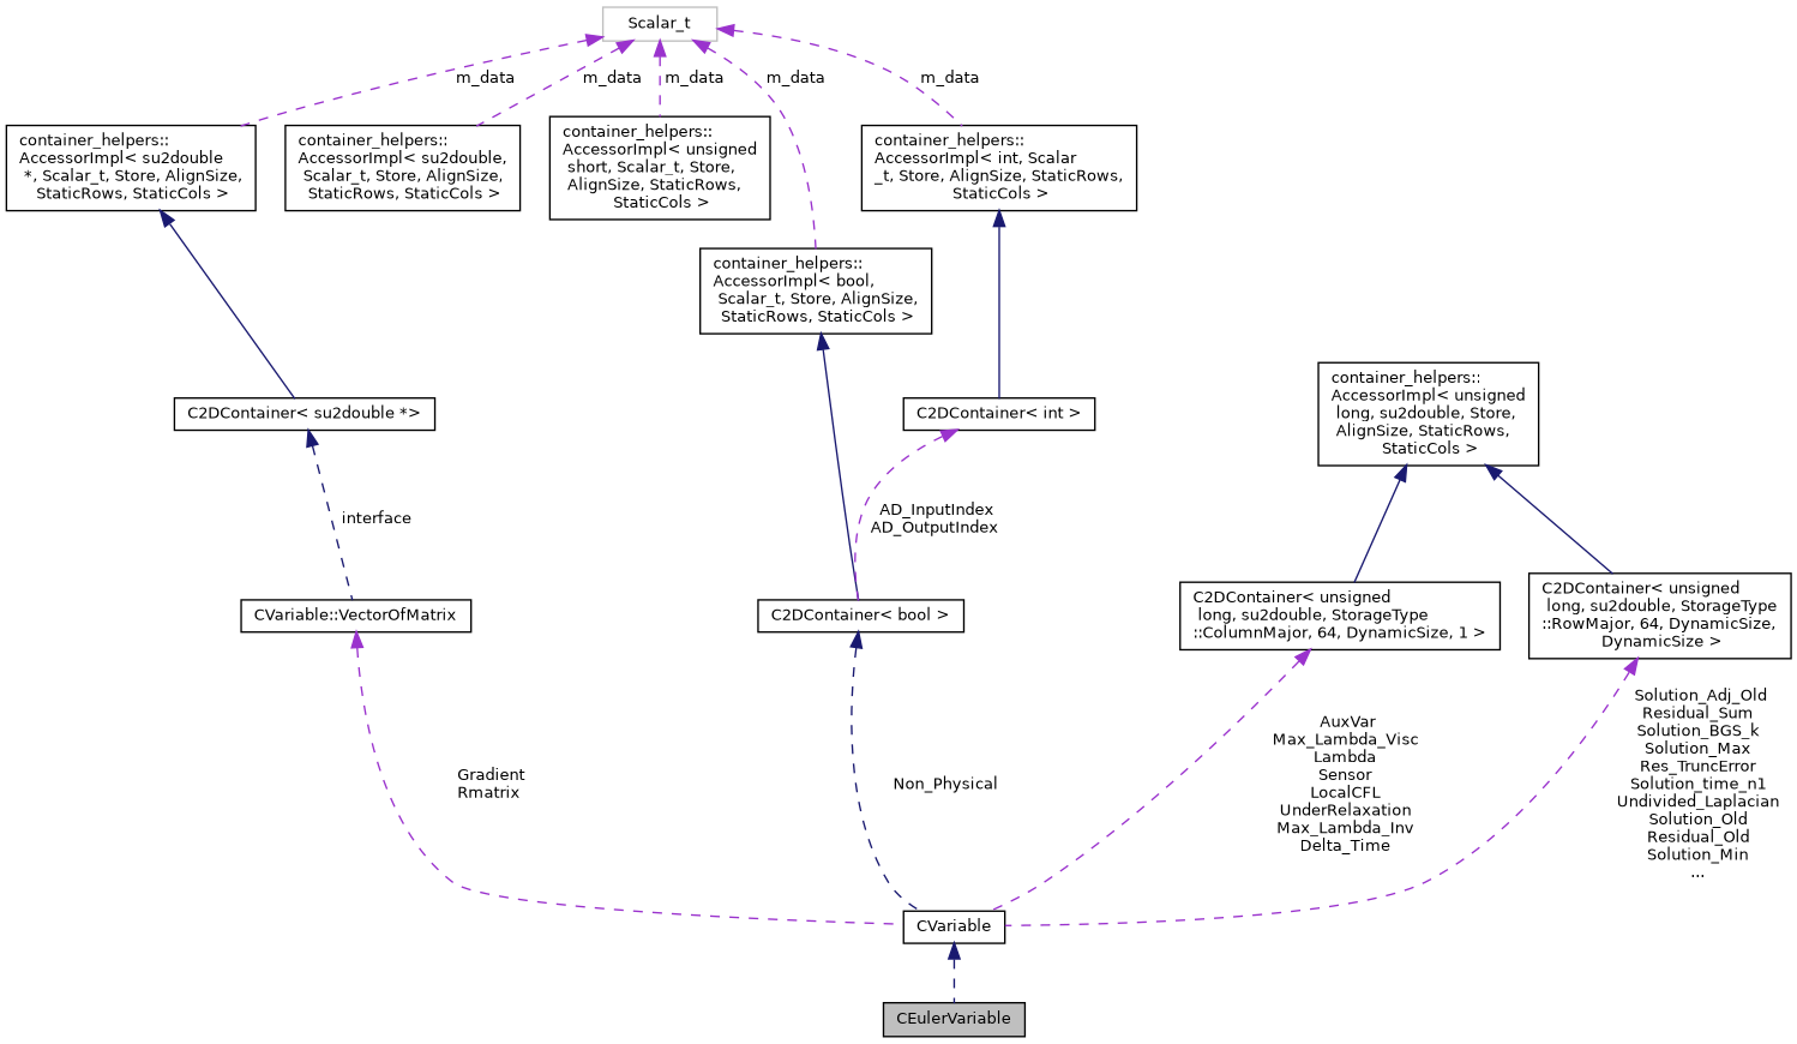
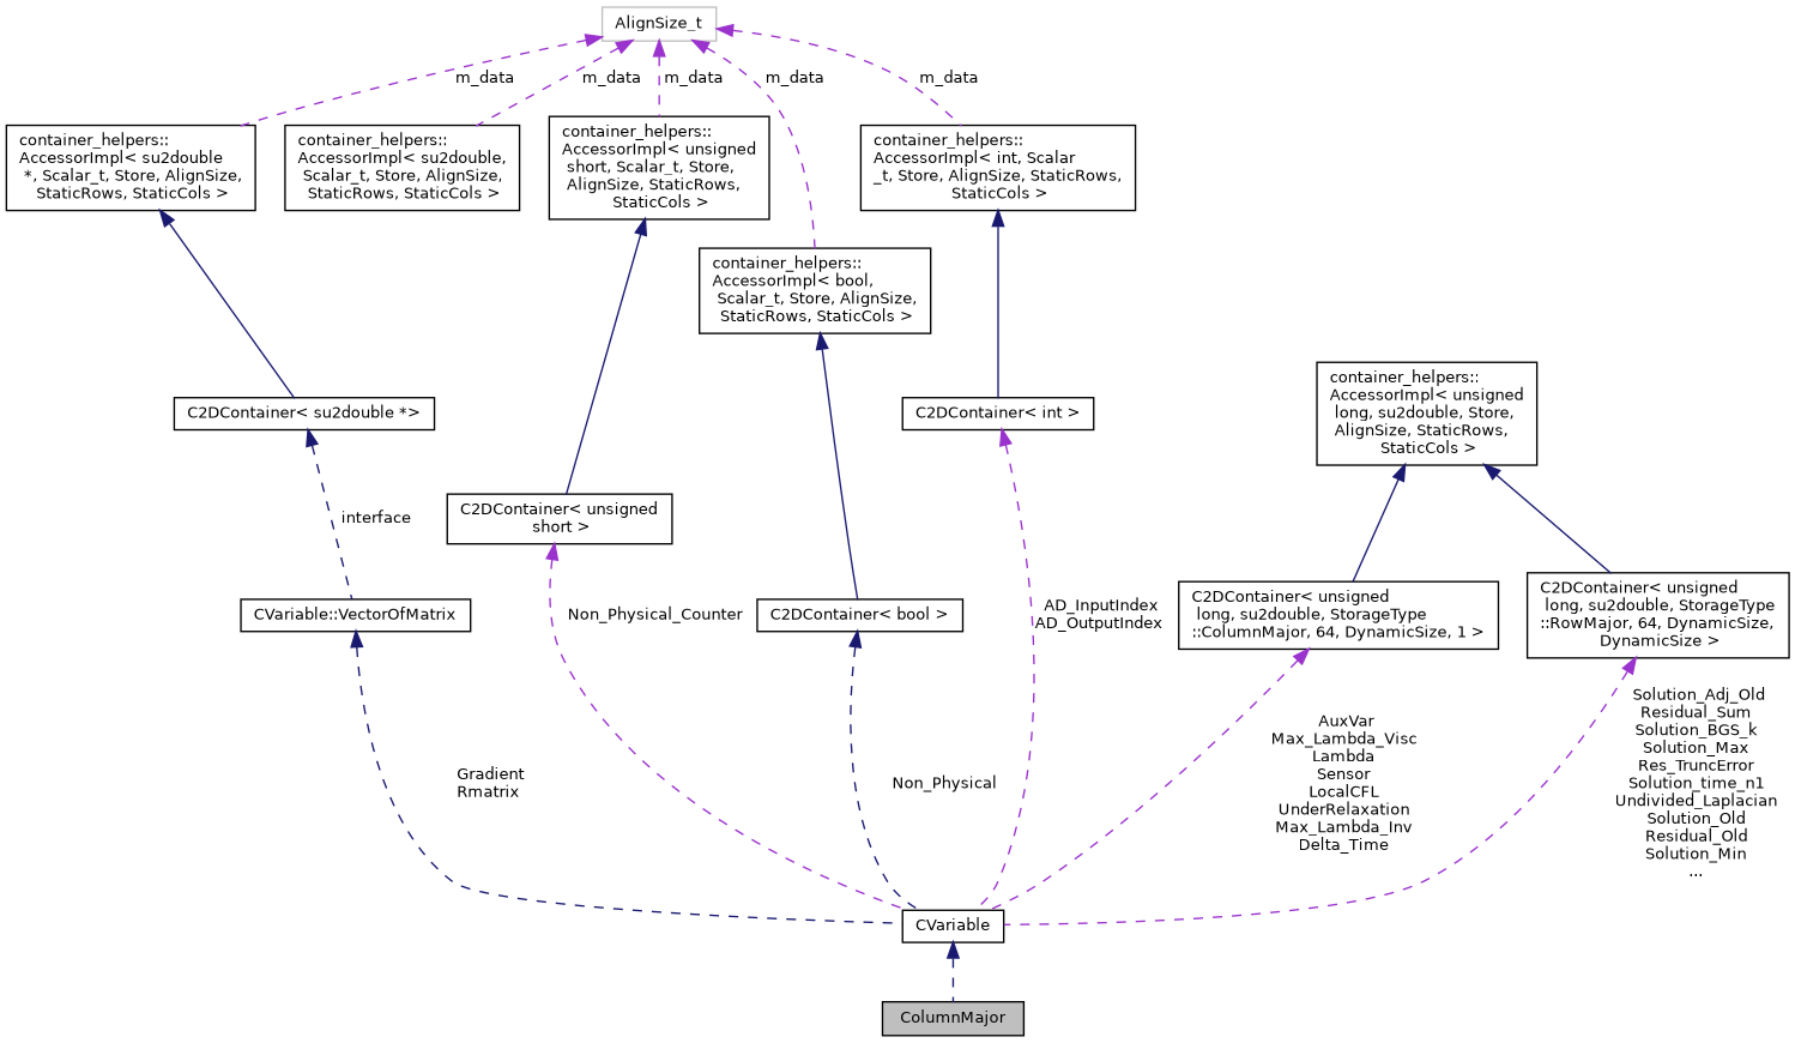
  digraph {
    rankdir=TB
    node [color=black fillcolor=white fontname=Helvetica fontsize=10 shape=record style=filled]
    edge [color=darkorchid3 dir=back fontname=Helvetica fontsize=10 labelfontname=Helvetica labelfontsize=10 style=dashed]
-   n1 [fillcolor=grey75 fontcolor=black height=0.2 label=CEulerVariable width=0.4]
+   n1 [fillcolor=grey75 fontcolor=black height=0.2 label=ColumnMajor width=0.4]
    n2 [height=0.2 label=CVariable width=0.4]
    n3 [height=0.2 label="CVariable::VectorOfMatrix" width=0.4]
    n4 [height=0.2 label="C2DContainer\< su2double *\>" width=0.4]
    n5 [height=0.2 label="container_helpers::\lAccessorImpl\< su2double\l *, Scalar_t, Store, AlignSize,\l StaticRows, StaticCols \>" width=0.4]
-   n6 [color=grey75 height=0.2 label=Scalar_t width=0.4]
+   n6 [color=grey75 height=0.2 label=AlignSize_t width=0.4]
    n7 [height=0.2 label="container_helpers::\lAccessorImpl\< su2double,\l Scalar_t, Store, AlignSize,\l StaticRows, StaticCols \>" width=0.4]
    n8 [height=0.2 label="container_helpers::\lAccessorImpl\< unsigned\l short, Scalar_t, Store,\l AlignSize, StaticRows,\l StaticCols \>" width=0.4]
    n9 [height=0.2 label="container_helpers::\lAccessorImpl\< bool,\l Scalar_t, Store, AlignSize,\l StaticRows, StaticCols \>" width=0.4]
    n10 [height=0.2 label="container_helpers::\lAccessorImpl\< int, Scalar\l_t, Store, AlignSize, StaticRows,\l StaticCols \>" width=0.4]
+   n11 [height=0.2 label="C2DContainer\< unsigned\l short \>" width=0.4]
    n12 [height=0.2 label="C2DContainer\< bool \>" width=0.4]
    n13 [height=0.2 label="C2DContainer\< int \>" width=0.4]
    n14 [height=0.2 label="C2DContainer\< unsigned\l long, su2double, StorageType\l::ColumnMajor, 64, DynamicSize, 1 \>" width=0.4]
    n15 [height=0.2 label="container_helpers::\lAccessorImpl\< unsigned\l long, su2double, Store,\l AlignSize, StaticRows,\l StaticCols \>" width=0.4]
    n16 [height=0.2 label="C2DContainer\< unsigned\l long, su2double, StorageType\l::RowMajor, 64, DynamicSize,\l DynamicSize \>" width=0.4]
    n2 -> n1 [color=midnightblue]
-   n3 -> n2 [label=" Gradient\nRmatrix"]
+   n3 -> n2 [color=midnightblue label=" Gradient\nRmatrix"]
    n4 -> n3 [color=midnightblue label=" interface"]
    n5 -> n4 [color=midnightblue style=solid]
    n6 -> n5 [label=" m_data"]
    n6 -> n7 [label=" m_data"]
    n6 -> n8 [label=" m_data"]
    n6 -> n9 [label=" m_data"]
    n6 -> n10 [label=" m_data"]
+   n8 -> n11 [color=midnightblue style=solid]
    n9 -> n12 [color=midnightblue style=solid]
    n10 -> n13 [color=midnightblue style=solid]
+   n11 -> n2 [label=" Non_Physical_Counter"]
    n12 -> n2 [color=midnightblue label=" Non_Physical"]
-   n13 -> n12 [label=" AD_InputIndex\nAD_OutputIndex"]
+   n13 -> n2 [label=" AD_InputIndex\nAD_OutputIndex"]
    n14 -> n2 [label=" AuxVar\nMax_Lambda_Visc\nLambda\nSensor\nLocalCFL\nUnderRelaxation\nMax_Lambda_Inv\nDelta_Time"]
    n15 -> n14 [color=midnightblue style=solid]
    n15 -> n16 [color=midnightblue style=solid]
    n16 -> n2 [label=" Solution_Adj_Old\nResidual_Sum\nSolution_BGS_k\nSolution_Max\nRes_TruncError\nSolution_time_n1\nUndivided_Laplacian\nSolution_Old\nResidual_Old\nSolution_Min\n..."]
  }
